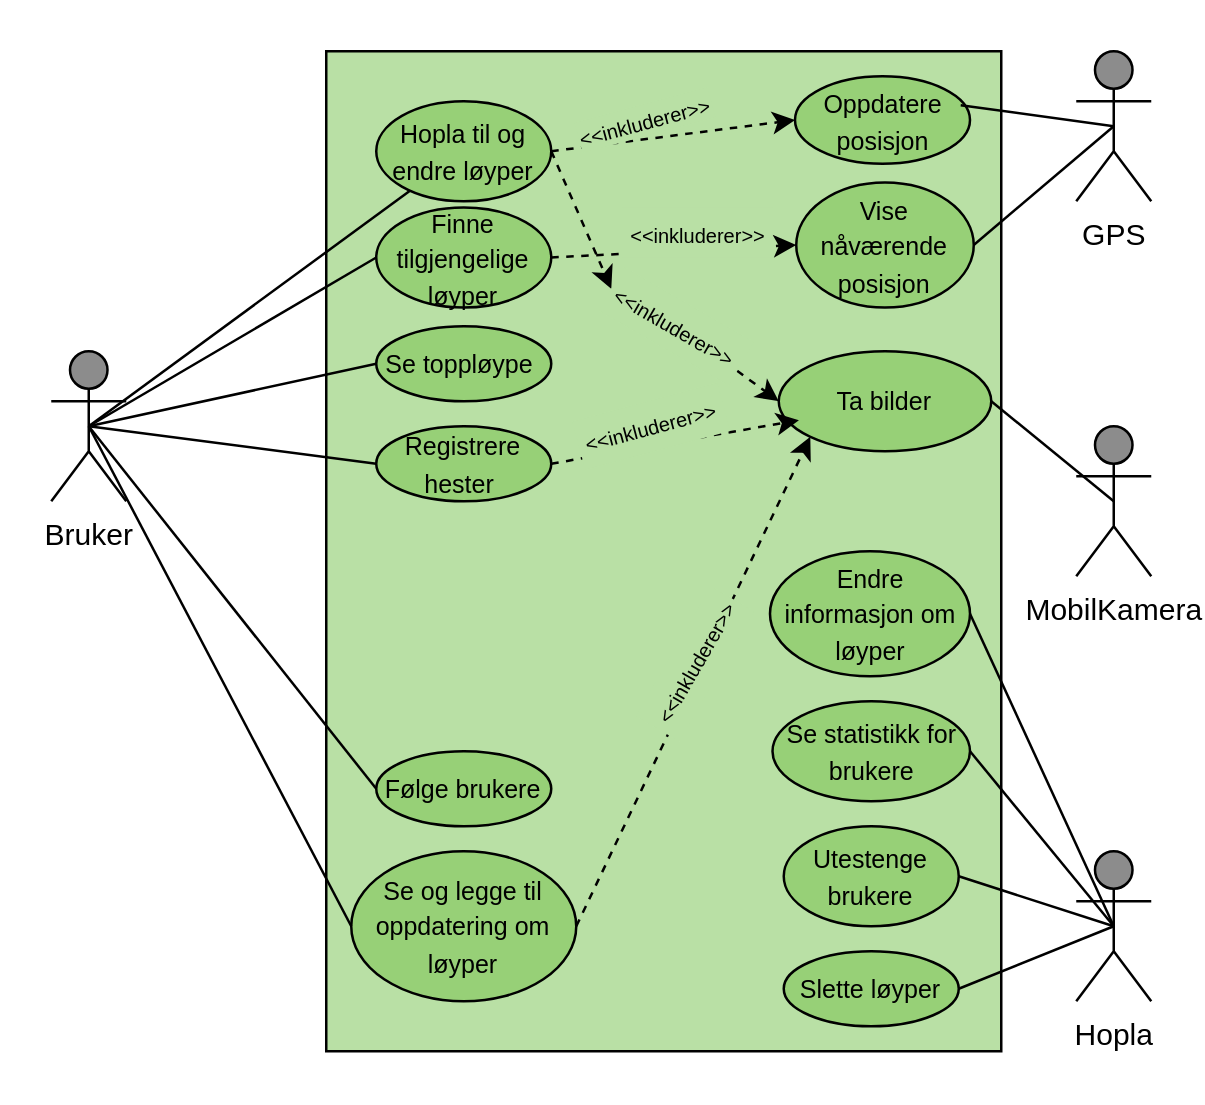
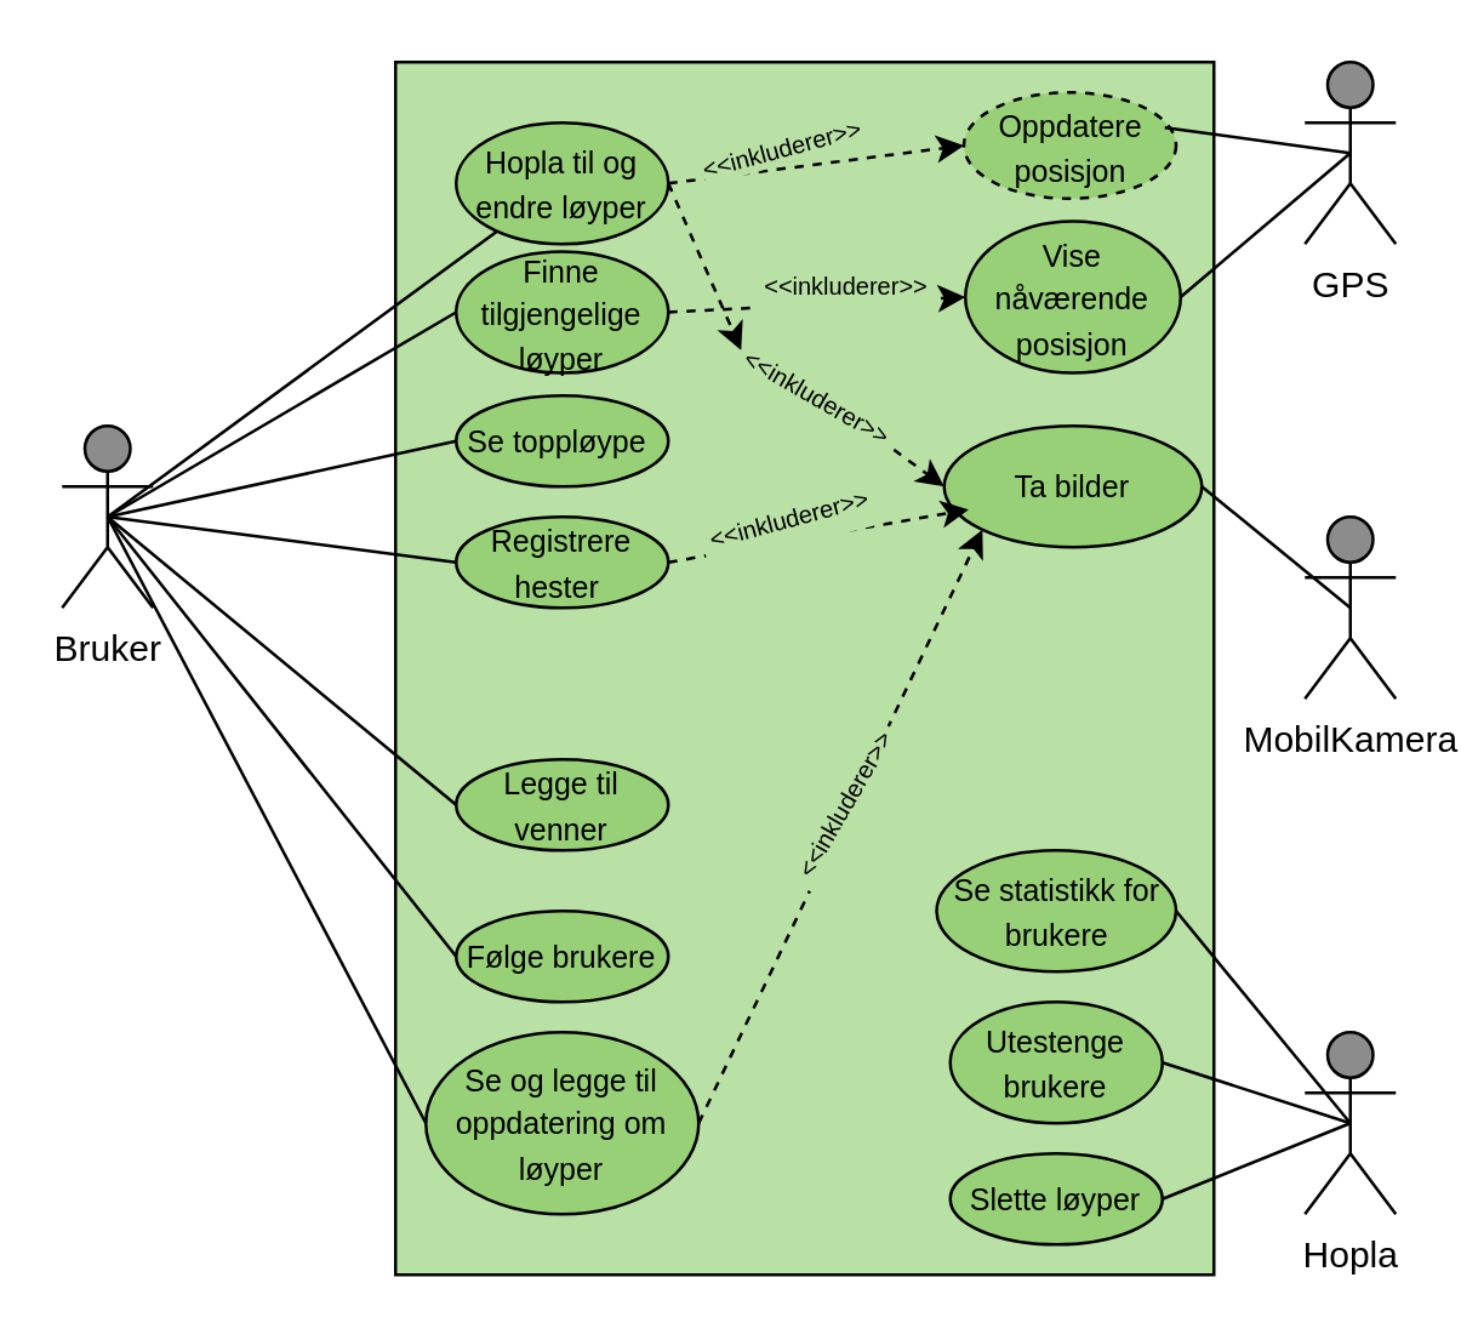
  <mxCell id="0" />
  <mxCell id="1" parent="0" />
  <mxCell id="2" value="" style="rounded=0;whiteSpace=wrap;html=1;fillColor=light-dark(#B9E0A5,var(--ge-dark-color, #121212));" vertex="1" parent="1"><mxGeometry x="130" y="20" width="270" height="400" as="geometry" /></mxCell>
  <mxCell id="3" value="Bruker" style="shape=umlActor;verticalLabelPosition=bottom;verticalAlign=top;html=1;outlineConnect=0;fillColor=light-dark(#8C8C8C,var(--ge-dark-color, #121212));" vertex="1" parent="1"><mxGeometry x="20" y="140" width="30" height="60" as="geometry" /></mxCell>
  <mxCell id="4" value="Hopla" style="shape=umlActor;verticalLabelPosition=bottom;verticalAlign=top;html=1;outlineConnect=0;fillColor=light-dark(#8C8C8C,var(--ge-dark-color, #121212));" vertex="1" parent="1"><mxGeometry x="430" y="340" width="30" height="60" as="geometry" /></mxCell>
  <mxCell id="5" value="GPS" style="shape=umlActor;verticalLabelPosition=bottom;verticalAlign=top;html=1;outlineConnect=0;fillColor=light-dark(#8C8C8C,var(--ge-dark-color, #121212));" vertex="1" parent="1"><mxGeometry x="430" y="20" width="30" height="60" as="geometry" /></mxCell>
  <mxCell id="6" value="MobilKamera" style="shape=umlActor;verticalLabelPosition=bottom;verticalAlign=top;html=1;outlineConnect=0;fillColor=light-dark(#8C8C8C,var(--ge-dark-color, #121212));" vertex="1" parent="1"><mxGeometry x="430" y="170" width="30" height="60" as="geometry" /></mxCell>
  <mxCell id="7" value="&lt;font style=&quot;font-size: 10px;&quot;&gt;Hopla til og endre løyper&lt;/font&gt;" style="ellipse;whiteSpace=wrap;html=1;fillColor=light-dark(#97D077,var(--ge-dark-color, #121212));" vertex="1" parent="1"><mxGeometry x="150" y="40" width="70" height="40" as="geometry" /></mxCell>
  <mxCell id="8" value="&lt;font style=&quot;font-size: 10px;&quot;&gt;Finne tilgjengelige løyper&lt;/font&gt;" style="ellipse;whiteSpace=wrap;html=1;fillColor=light-dark(#97D077,var(--ge-dark-color, #121212));" vertex="1" parent="1"><mxGeometry x="150" y="82.5" width="70" height="40" as="geometry" /></mxCell>
  <mxCell id="9" value="&lt;font style=&quot;font-size: 10px;&quot;&gt;Utestenge brukere&lt;/font&gt;" style="ellipse;whiteSpace=wrap;html=1;fillColor=light-dark(#97D077,var(--ge-dark-color, #121212));" vertex="1" parent="1"><mxGeometry x="313" y="330" width="70" height="40" as="geometry" /></mxCell>
  <mxCell id="10" value="&lt;font style=&quot;font-size: 10px;&quot;&gt;Slette løyper&lt;/font&gt;" style="ellipse;whiteSpace=wrap;html=1;fillColor=light-dark(#97D077,var(--ge-dark-color, #121212));" vertex="1" parent="1"><mxGeometry x="313" y="380" width="70" height="30" as="geometry" /></mxCell>
  <mxCell id="11" value="&lt;span style=&quot;font-size: 10px;&quot;&gt;Ta bilder&lt;/span&gt;" style="ellipse;whiteSpace=wrap;html=1;fillColor=light-dark(#97D077,var(--ge-dark-color, #121212));" vertex="1" parent="1"><mxGeometry x="311" y="140" width="85" height="40" as="geometry" /></mxCell>
  <mxCell id="12" value="&lt;font style=&quot;font-size: 10px;&quot;&gt;Vise nåværende posisjon&lt;/font&gt;" style="ellipse;whiteSpace=wrap;html=1;fillColor=light-dark(#97D077,var(--ge-dark-color, #121212));" vertex="1" parent="1"><mxGeometry x="318" y="72.5" width="71" height="50" as="geometry" /></mxCell>
- <mxCell id="13" value="&lt;font style=&quot;font-size: 10px;&quot;&gt;Oppdatere posisjon&lt;/font&gt;" style="ellipse;whiteSpace=wrap;html=1;fillColor=light-dark(#97D077,var(--ge-dark-color, #121212));" vertex="1" parent="1"><mxGeometry x="317.5" y="30" width="70" height="35" as="geometry" /></mxCell>
+ <mxCell id="13" value="&lt;font style=&quot;font-size: 10px;&quot;&gt;Oppdatere posisjon&lt;/font&gt;" style="ellipse;whiteSpace=wrap;html=1;fillColor=light-dark(#97D077,var(--ge-dark-color, #121212));dashed=1;" vertex="1" parent="1"><mxGeometry x="317.5" y="30" width="70" height="35" as="geometry" /></mxCell>
  <mxCell id="14" value="&lt;font style=&quot;font-size: 10px;&quot;&gt;Se toppløype&amp;nbsp;&lt;/font&gt;" style="ellipse;whiteSpace=wrap;html=1;fillColor=light-dark(#97D077,var(--ge-dark-color, #121212));" vertex="1" parent="1"><mxGeometry x="150" y="130" width="70" height="30" as="geometry" /></mxCell>
  <mxCell id="15" value="&lt;font style=&quot;font-size: 10px;&quot;&gt;Registrere hester&amp;nbsp;&lt;/font&gt;" style="ellipse;whiteSpace=wrap;html=1;fillColor=light-dark(#97D077,var(--ge-dark-color, #121212));" vertex="1" parent="1"><mxGeometry x="150" y="170" width="70" height="30" as="geometry" /></mxCell>
  <mxCell id="16" value="&lt;span style=&quot;font-size: 10px;&quot;&gt;Se statistikk for brukere&lt;/span&gt;" style="ellipse;whiteSpace=wrap;html=1;fillColor=light-dark(#97D077,var(--ge-dark-color, #121212));" vertex="1" parent="1"><mxGeometry x="308.5" y="280" width="79" height="40" as="geometry" /></mxCell>
+ <mxCell id="17" value="&lt;font style=&quot;font-size: 10px;&quot;&gt;Legge til venner&lt;/font&gt;" style="ellipse;whiteSpace=wrap;html=1;fillColor=light-dark(#97D077,var(--ge-dark-color, #121212));" vertex="1" parent="1"><mxGeometry x="150" y="250" width="70" height="30" as="geometry" /></mxCell>
  <mxCell id="18" value="&lt;font style=&quot;font-size: 10px;&quot;&gt;Følge brukere&lt;/font&gt;" style="ellipse;whiteSpace=wrap;html=1;fillColor=light-dark(#97D077,var(--ge-dark-color, #121212));" vertex="1" parent="1"><mxGeometry x="150" y="300" width="70" height="30" as="geometry" /></mxCell>
- <mxCell id="19" value="&lt;font style=&quot;font-size: 10px;&quot;&gt;Endre informasjon om løyper&lt;/font&gt;" style="ellipse;whiteSpace=wrap;html=1;fillColor=light-dark(#97D077,var(--ge-dark-color, #121212));" vertex="1" parent="1"><mxGeometry x="307.5" y="220" width="80" height="50" as="geometry" /></mxCell>
  <mxCell id="20" value="&lt;font style=&quot;font-size: 10px;&quot;&gt;Se og legge til oppdatering om løyper&lt;/font&gt;" style="ellipse;whiteSpace=wrap;html=1;fillColor=light-dark(#97D077,var(--ge-dark-color, #121212));" vertex="1" parent="1"><mxGeometry x="140" y="340" width="90" height="60" as="geometry" /></mxCell>
  <mxCell id="21" value="" style="endArrow=none;html=1;rounded=0;entryX=0.5;entryY=0.5;entryDx=0;entryDy=0;entryPerimeter=0;" edge="1" parent="1" source="7" target="3"><mxGeometry width="50" height="50" relative="1" as="geometry"><mxPoint x="270" y="260" as="sourcePoint" /><mxPoint x="320" y="210" as="targetPoint" /></mxGeometry></mxCell>
  <mxCell id="22" value="" style="endArrow=none;html=1;rounded=0;exitX=0;exitY=0.5;exitDx=0;exitDy=0;entryX=0.5;entryY=0.5;entryDx=0;entryDy=0;entryPerimeter=0;" edge="1" parent="1" source="8" target="3"><mxGeometry width="50" height="50" relative="1" as="geometry"><mxPoint x="270" y="260" as="sourcePoint" /><mxPoint x="320" y="210" as="targetPoint" /></mxGeometry></mxCell>
  <mxCell id="23" value="" style="endArrow=none;html=1;rounded=0;exitX=0;exitY=0.5;exitDx=0;exitDy=0;entryX=0.5;entryY=0.5;entryDx=0;entryDy=0;entryPerimeter=0;" edge="1" parent="1" source="14" target="3"><mxGeometry width="50" height="50" relative="1" as="geometry"><mxPoint x="280" y="260" as="sourcePoint" /><mxPoint x="330" y="210" as="targetPoint" /></mxGeometry></mxCell>
  <mxCell id="24" value="" style="endArrow=none;html=1;rounded=0;exitX=0;exitY=0.5;exitDx=0;exitDy=0;entryX=0.5;entryY=0.5;entryDx=0;entryDy=0;entryPerimeter=0;" edge="1" parent="1" source="15" target="3"><mxGeometry width="50" height="50" relative="1" as="geometry"><mxPoint x="280" y="260" as="sourcePoint" /><mxPoint x="80" y="50" as="targetPoint" /></mxGeometry></mxCell>
+ <mxCell id="25" value="" style="endArrow=none;html=1;rounded=0;entryX=0.5;entryY=0.5;entryDx=0;entryDy=0;entryPerimeter=0;exitX=0;exitY=0.5;exitDx=0;exitDy=0;" edge="1" parent="1" source="17" target="3"><mxGeometry width="50" height="50" relative="1" as="geometry"><mxPoint x="220" y="260" as="sourcePoint" /><mxPoint x="270" y="210" as="targetPoint" /></mxGeometry></mxCell>
  <mxCell id="26" value="" style="endArrow=none;html=1;rounded=0;entryX=0.5;entryY=0.5;entryDx=0;entryDy=0;entryPerimeter=0;exitX=0;exitY=0.5;exitDx=0;exitDy=0;" edge="1" parent="1" source="18" target="3"><mxGeometry width="50" height="50" relative="1" as="geometry"><mxPoint x="220" y="260" as="sourcePoint" /><mxPoint x="60" y="180" as="targetPoint" /></mxGeometry></mxCell>
  <mxCell id="27" value="" style="endArrow=none;html=1;rounded=0;exitX=0;exitY=0.5;exitDx=0;exitDy=0;entryX=0.5;entryY=0.5;entryDx=0;entryDy=0;entryPerimeter=0;" edge="1" parent="1" source="20" target="3"><mxGeometry width="50" height="50" relative="1" as="geometry"><mxPoint x="220" y="260" as="sourcePoint" /><mxPoint x="270" y="210" as="targetPoint" /></mxGeometry></mxCell>
  <mxCell id="28" value="" style="endArrow=none;html=1;rounded=0;entryX=0.5;entryY=0.5;entryDx=0;entryDy=0;entryPerimeter=0;exitX=1;exitY=0.5;exitDx=0;exitDy=0;" edge="1" parent="1" source="12" target="5"><mxGeometry width="50" height="50" relative="1" as="geometry"><mxPoint x="280" y="260" as="sourcePoint" /><mxPoint x="330" y="210" as="targetPoint" /></mxGeometry></mxCell>
  <mxCell id="29" value="" style="endArrow=none;html=1;rounded=0;entryX=0.5;entryY=0.5;entryDx=0;entryDy=0;entryPerimeter=0;exitX=0.947;exitY=0.331;exitDx=0;exitDy=0;exitPerimeter=0;" edge="1" parent="1" source="13" target="5"><mxGeometry width="50" height="50" relative="1" as="geometry"><mxPoint x="280" y="260" as="sourcePoint" /><mxPoint x="330" y="210" as="targetPoint" /></mxGeometry></mxCell>
  <mxCell id="30" value="" style="endArrow=none;html=1;rounded=0;entryX=0.5;entryY=0.5;entryDx=0;entryDy=0;entryPerimeter=0;exitX=1;exitY=0.5;exitDx=0;exitDy=0;" edge="1" parent="1" source="11" target="6"><mxGeometry width="50" height="50" relative="1" as="geometry"><mxPoint x="280" y="260" as="sourcePoint" /><mxPoint x="330" y="210" as="targetPoint" /></mxGeometry></mxCell>
- <mxCell id="31" value="" style="endArrow=none;html=1;rounded=0;entryX=0.5;entryY=0.5;entryDx=0;entryDy=0;entryPerimeter=0;exitX=1;exitY=0.5;exitDx=0;exitDy=0;" edge="1" parent="1" source="19" target="4"><mxGeometry width="50" height="50" relative="1" as="geometry"><mxPoint x="280" y="260" as="sourcePoint" /><mxPoint x="330" y="210" as="targetPoint" /></mxGeometry></mxCell>
  <mxCell id="32" value="" style="endArrow=none;html=1;rounded=0;entryX=0.5;entryY=0.5;entryDx=0;entryDy=0;entryPerimeter=0;exitX=1;exitY=0.5;exitDx=0;exitDy=0;" edge="1" parent="1" source="16" target="4"><mxGeometry width="50" height="50" relative="1" as="geometry"><mxPoint x="280" y="260" as="sourcePoint" /><mxPoint x="330" y="210" as="targetPoint" /></mxGeometry></mxCell>
  <mxCell id="33" value="" style="endArrow=none;html=1;rounded=0;exitX=1;exitY=0.5;exitDx=0;exitDy=0;entryX=0.5;entryY=0.5;entryDx=0;entryDy=0;entryPerimeter=0;" edge="1" parent="1" source="9" target="4"><mxGeometry width="50" height="50" relative="1" as="geometry"><mxPoint x="280" y="260" as="sourcePoint" /><mxPoint x="330" y="210" as="targetPoint" /></mxGeometry></mxCell>
  <mxCell id="34" value="" style="endArrow=none;html=1;rounded=0;exitX=1;exitY=0.5;exitDx=0;exitDy=0;entryX=0.5;entryY=0.5;entryDx=0;entryDy=0;entryPerimeter=0;" edge="1" parent="1" source="10" target="4"><mxGeometry width="50" height="50" relative="1" as="geometry"><mxPoint x="280" y="260" as="sourcePoint" /><mxPoint x="330" y="210" as="targetPoint" /></mxGeometry></mxCell>
  <mxCell id="35" value="" style="html=1;labelBackgroundColor=#ffffff;startArrow=none;startFill=0;startSize=6;endArrow=classic;endFill=1;endSize=6;jettySize=auto;orthogonalLoop=1;strokeWidth=1;dashed=1;fontSize=14;rounded=0;exitX=1;exitY=0.5;exitDx=0;exitDy=0;entryX=0;entryY=0.5;entryDx=0;entryDy=0;" edge="1" parent="1" source="8" target="12"><mxGeometry width="60" height="60" relative="1" as="geometry"><mxPoint x="270" y="260" as="sourcePoint" /><mxPoint x="330" y="200" as="targetPoint" /></mxGeometry></mxCell>
  <mxCell id="36" value="" style="html=1;labelBackgroundColor=#ffffff;startArrow=none;startFill=0;startSize=6;endArrow=classic;endFill=1;endSize=6;jettySize=auto;orthogonalLoop=1;strokeWidth=1;dashed=1;fontSize=14;rounded=0;exitX=1;exitY=0.5;exitDx=0;exitDy=0;entryX=0;entryY=0.5;entryDx=0;entryDy=0;" edge="1" parent="1" source="7" target="13"><mxGeometry width="60" height="60" relative="1" as="geometry"><mxPoint x="230" y="113" as="sourcePoint" /><mxPoint x="328" y="60" as="targetPoint" /></mxGeometry></mxCell>
  <mxCell id="37" value="" style="html=1;labelBackgroundColor=#ffffff;startArrow=none;startFill=0;startSize=6;endArrow=classic;endFill=1;endSize=6;jettySize=auto;orthogonalLoop=1;strokeWidth=1;dashed=1;fontSize=14;rounded=0;entryX=0;entryY=0.5;entryDx=0;entryDy=0;" edge="1" parent="1" source="43" target="11"><mxGeometry width="60" height="60" relative="1" as="geometry"><mxPoint x="220" y="60" as="sourcePoint" /><mxPoint x="338" y="70" as="targetPoint" /></mxGeometry></mxCell>
  <mxCell id="38" value="" style="html=1;labelBackgroundColor=#ffffff;startArrow=none;startFill=0;startSize=6;endArrow=classic;endFill=1;endSize=6;jettySize=auto;orthogonalLoop=1;strokeWidth=1;dashed=1;fontSize=14;rounded=0;exitX=1;exitY=0.5;exitDx=0;exitDy=0;entryX=0;entryY=1;entryDx=0;entryDy=0;" edge="1" parent="1" source="20" target="11"><mxGeometry width="60" height="60" relative="1" as="geometry"><mxPoint x="250" y="133" as="sourcePoint" /><mxPoint x="348" y="80" as="targetPoint" /></mxGeometry></mxCell>
  <mxCell id="39" value="" style="html=1;labelBackgroundColor=#ffffff;startArrow=none;startFill=0;startSize=6;endArrow=classic;endFill=1;endSize=6;jettySize=auto;orthogonalLoop=1;strokeWidth=1;dashed=1;fontSize=14;rounded=0;exitX=1;exitY=0.5;exitDx=0;exitDy=0;entryX=0.095;entryY=0.689;entryDx=0;entryDy=0;entryPerimeter=0;" edge="1" parent="1" source="15" target="11"><mxGeometry width="60" height="60" relative="1" as="geometry"><mxPoint x="260" y="143" as="sourcePoint" /><mxPoint x="358" y="90" as="targetPoint" /></mxGeometry></mxCell>
  <mxCell id="40" value="&lt;font style=&quot;font-size: 8px;&quot;&gt;&amp;lt;&amp;lt;inkluderer&amp;gt;&amp;gt;&lt;/font&gt;" style="text;html=1;align=center;verticalAlign=middle;whiteSpace=wrap;rounded=0;rotation=-15;fillColor=#B9E0A5;" vertex="1" parent="1"><mxGeometry x="230" y="41.25" width="55" height="12.5" as="geometry" /></mxCell>
  <mxCell id="41" value="&lt;font style=&quot;font-size: 8px;&quot;&gt;&amp;lt;&amp;lt;inkluderer&amp;gt;&amp;gt;&lt;/font&gt;" style="text;html=1;align=center;verticalAlign=middle;whiteSpace=wrap;rounded=0;fillColor=#B9E0A5;" vertex="1" parent="1"><mxGeometry x="248.5" y="82.5" width="60" height="20" as="geometry" /></mxCell>
  <mxCell id="42" value="" style="html=1;labelBackgroundColor=#ffffff;startArrow=none;startFill=0;startSize=6;endArrow=classic;endFill=1;endSize=6;jettySize=auto;orthogonalLoop=1;strokeWidth=1;dashed=1;fontSize=14;rounded=0;entryX=0;entryY=0.5;entryDx=0;entryDy=0;" edge="1" parent="1" target="43"><mxGeometry width="60" height="60" relative="1" as="geometry"><mxPoint x="220" y="60" as="sourcePoint" /><mxPoint x="311" y="160" as="targetPoint" /></mxGeometry></mxCell>
  <mxCell id="43" value="&lt;font style=&quot;font-size: 8px;&quot;&gt;&amp;lt;&amp;lt;inkluderer&amp;gt;&amp;gt;&lt;/font&gt;" style="text;html=1;align=center;verticalAlign=middle;whiteSpace=wrap;rounded=0;rotation=30;fillColor=#B9E0A5;" vertex="1" parent="1"><mxGeometry x="240" y="120" width="60" height="20" as="geometry" /></mxCell>
  <mxCell id="44" value="&lt;font style=&quot;font-size: 8px;&quot;&gt;&amp;lt;&amp;lt;inkluderer&amp;gt;&amp;gt;&lt;/font&gt;" style="text;html=1;align=center;verticalAlign=middle;whiteSpace=wrap;rounded=0;rotation=-15;fillColor=#B9E0A5;" vertex="1" parent="1"><mxGeometry x="230" y="160" width="60" height="20" as="geometry" /></mxCell>
  <mxCell id="45" value="&lt;font style=&quot;font-size: 8px;&quot;&gt;&amp;lt;&amp;lt;inkluderer&amp;gt;&amp;gt;&lt;/font&gt;" style="text;html=1;align=center;verticalAlign=middle;whiteSpace=wrap;rounded=0;rotation=-60;fillColor=#B9E0A5;" vertex="1" parent="1"><mxGeometry x="247.5" y="255" width="60" height="20" as="geometry" /></mxCell>
